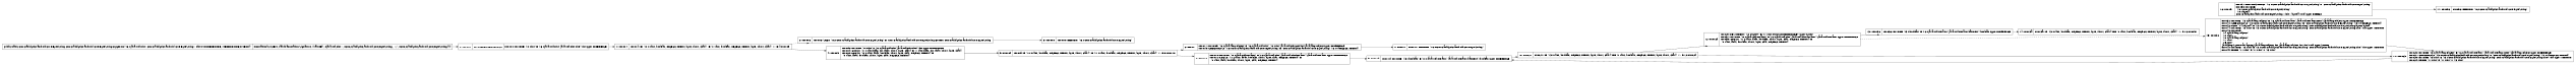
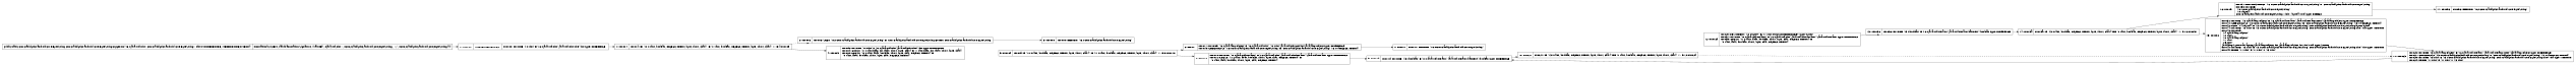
  digraph {
    rankdir=LR
    node [shape=record]
-   n1 [label="{0\:\ 0x0000|INVOKE_ENTER_BLOCK\l|0x0000: INVOKE  (r0 I:int) = (r6 I:java.util.List) java.util.List.size():int type: INTERFACE \l}"]
+   n1 [label="{0\:\ 0x0000|MTH_ENTER_BLOCK\l|0x0000: INVOKE  (r0 I:int) = (r6 I:java.util.List) java.util.List.size():int type: INTERFACE \l}"]
    n2 [label="{1\:\ 0x0004|0x0004: IF  (r0 I:?[int, boolean, OBJECT, ARRAY, byte, short, char]) != (0 ?[int, boolean, OBJECT, ARRAY, byte, short, char])  \-\> B:4:0x0009 \l}"]
    n3 [label="{2\:\ 0x0006|0x0006: SGET  (r6 I:com.crashlytics.android.core.ByteString) =  com.crashlytics.android.core.ByteString.EMPTY com.crashlytics.android.core.ByteString \l}"]
    n4 [label="{4\:\ 0x0009|0x0009: INVOKE  (r0 I:int) = (r6 I:java.util.List) java.util.List.size():int type: INTERFACE \l0x000d: CONST  (r1 I:?[boolean, int, float, short, byte, char]) = (1 ?[boolean, int, float, short, byte, char]) \l0x000e: CONST  (r2 I:?[int, float, boolean, short, byte, char, OBJECT, ARRAY]) = \l  (0 ?[int, float, boolean, short, byte, char, OBJECT, ARRAY])\l \l}"]
    n5 [label="{3\:\ 0x0008|0x0008: RETURN  (r6 I:com.crashlytics.android.core.ByteString) \l}"]
    n6 [label="{5\:\ 0x000f|0x000f: IF  (r0 I:?[int, boolean, OBJECT, ARRAY, byte, short, char]) != (r1 I:?[int, boolean, OBJECT, ARRAY, byte, short, char])  \-\> B:8:0x0018 \l}"]
    n7 [label="{6\:\ 0x0011|0x0011: INVOKE  (r6 I:java.lang.Object) = (r6 I:java.util.List), (r2 I:int) java.util.List.get(int):java.lang.Object type: INTERFACE \l0x0015: CHECK_CAST  (r6 I:com.crashlytics.android.core.ByteString) = (com.crashlytics.android.core.ByteString) (r6 I:?[OBJECT, ARRAY]) \l}"]
    n8 [label="{8\:\ 0x0018|0x0018: INVOKE  (r0 I:java.util.Iterator) = (r6 I:java.util.List) java.util.List.iterator():java.util.Iterator type: INTERFACE \l0x001c: CONST  (r1 I:?[int, float, boolean, short, byte, char, OBJECT, ARRAY]) = \l  (0 ?[int, float, boolean, short, byte, char, OBJECT, ARRAY])\l \l}"]
    n9 [label="{7\:\ 0x0017|0x0017: RETURN  (r6 I:com.crashlytics.android.core.ByteString) \l}"]
    n10 [label="{9\:\ 0x001d|0x001d: INVOKE  (r3 I:boolean) = (r0 I:java.util.Iterator) java.util.Iterator.hasNext():boolean type: INTERFACE \l}"]
    n11 [label="{10\:\ 0x0021|0x0021: IF  (r3 I:?[int, boolean, OBJECT, ARRAY, byte, short, char]) == (0 ?[int, boolean, OBJECT, ARRAY, byte, short, char])  \-\> B:12:0x002f \l}"]
    n12 [label="{11\:\ 0x0023|0x0023: INVOKE  (r3 I:java.lang.Object) = (r0 I:java.util.Iterator) java.util.Iterator.next():java.lang.Object type: INTERFACE \l0x0027: CHECK_CAST  (r3 I:com.crashlytics.android.core.ByteString) = (com.crashlytics.android.core.ByteString) (r3 I:?[OBJECT, ARRAY]) \l0x0029: INVOKE  (r3 I:int) = (r3 I:com.crashlytics.android.core.ByteString) com.crashlytics.android.core.ByteString.size():int type: VIRTUAL \l0x002d: ARITH  (r1 I:int) = (r1 I:int) + (r3 I:int) \l}"]
    n13 [label="{12\:\ 0x002f|0x002f: NEW_ARRAY  (r0 I:byte[]) = (r1 I:int A[IMMUTABLE_TYPE]) type: byte[] \l0x0031: INVOKE  (r6 I:java.util.Iterator) = (r6 I:java.util.List) java.util.List.iterator():java.util.Iterator type: INTERFACE \l0x0035: CONST  (r1 I:?[int, float, boolean, short, byte, char, OBJECT, ARRAY]) = \l  (0 ?[int, float, boolean, short, byte, char, OBJECT, ARRAY])\l \l}"]
    n14 [label="{13\:\ 0x0036|0x0036: INVOKE  (r3 I:boolean) = (r6 I:java.util.Iterator) java.util.Iterator.hasNext():boolean type: INTERFACE \l}"]
    n15 [label="{14\:\ 0x003a|0x003a: IF  (r3 I:?[int, boolean, OBJECT, ARRAY, byte, short, char]) == (0 ?[int, boolean, OBJECT, ARRAY, byte, short, char])  \-\> B:16:0x0051 \l}"]
    n16 [label="{15\:\ 0x003c|0x003c: INVOKE  (r3 I:java.lang.Object) = (r6 I:java.util.Iterator) java.util.Iterator.next():java.lang.Object type: INTERFACE \l0x0040: CHECK_CAST  (r3 I:com.crashlytics.android.core.ByteString) = (com.crashlytics.android.core.ByteString) (r3 I:?[OBJECT, ARRAY]) \l0x0042: IGET  (r4 I:byte[]) = (r3 I:com.crashlytics.android.core.ByteString) com.crashlytics.android.core.ByteString.bytes byte[] \l0x0044: INVOKE  (r5 I:int) = (r3 I:com.crashlytics.android.core.ByteString) com.crashlytics.android.core.ByteString.size():int type: VIRTUAL \l0x0048: INVOKE  \l  (r4 I:java.lang.Object)\l  (r2 I:int)\l  (r0 I:java.lang.Object)\l  (r1 I:int)\l  (r5 I:int)\l java.lang.System.arraycopy(java.lang.Object, int, java.lang.Object, int, int):void type: STATIC \l0x004b: INVOKE  (r3 I:int) = (r3 I:com.crashlytics.android.core.ByteString) com.crashlytics.android.core.ByteString.size():int type: VIRTUAL \l0x004f: ARITH  (r1 I:int) = (r1 I:int) + (r3 I:int) \l}"]
    n17 [label="{16\:\ 0x0051|0x0051: NEW_INSTANCE  (r6 I:com.crashlytics.android.core.ByteString) =  com.crashlytics.android.core.ByteString \l0x0053: INVOKE  \l  (r6 I:com.crashlytics.android.core.ByteString)\l  (r0 I:byte[])\l com.crashlytics.android.core.ByteString.\<init\>(byte[]):void type: DIRECT \l}"]
    n18 [label="{17\:\ 0x0056|0x0056: RETURN  (r6 I:com.crashlytics.android.core.ByteString) \l}"]
    n19 [label="{public static com.crashlytics.android.core.ByteString com.crashlytics.android.core.ByteString.copyFrom((r6 I:java.util.List\<com.crashlytics.android.core.ByteString\> A[IMMUTABLE_TYPE, METHOD_ARGUMENT]))  | Annotation[SYSTEM, dalvik.annotation.Signature, \{value=[(, Ljava\/util\/List\<, Lcom\/crashlytics\/android\/core\/ByteString;, \>;), Lcom\/crashlytics\/android\/core\/ByteString;]\}]\l}"]
    n1 -> n2
    n2 -> n3 [style=dashed]
    n2 -> n4
    n3 -> n5
-   n4 -> n6
    n6 -> n7 [style=dashed]
    n6 -> n8
    n7 -> n9
    n8 -> n10
    n10 -> n11
-   n11 -> n12 [style=solid]
-   n11 -> n13
+   n11 -> n12 [style=dashed]
    n12 -> n10
    n13 -> n14
    n14 -> n15
-   n13 -> n16 [style=dashed]
+   n15 -> n16 [style=dashed]
+   n15 -> n17
    n16 -> n12
    n17 -> n18
    n19 -> n1
  }
